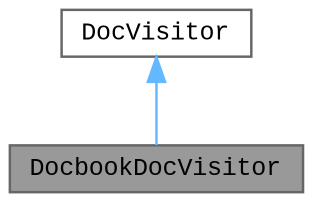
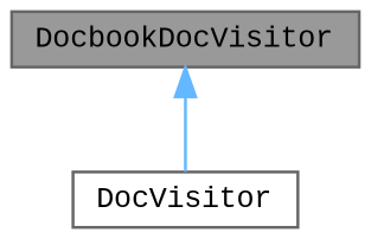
  digraph {
    fontname="Liberation Mono"
    node [color=gray40 fontname="Liberation Mono" fontsize=10 shape=box style=filled]
    n1 [fillcolor=grey60 fontcolor=black height=0.2 label=DocbookDocVisitor width=0.4]
    n2 [fillcolor=white height=0.2 label=DocVisitor width=0.4]
-   n2 -> n1 [color=steelblue1 dir=back fontname="Liberation Mono" fontsize=10 labelfontname=Helvetica labelfontsize=10 style=solid]
+   n1 -> n2 [color=steelblue1 dir=back fontname="Liberation Mono" fontsize=10 labelfontname=Helvetica labelfontsize=10 style=solid]
  }
